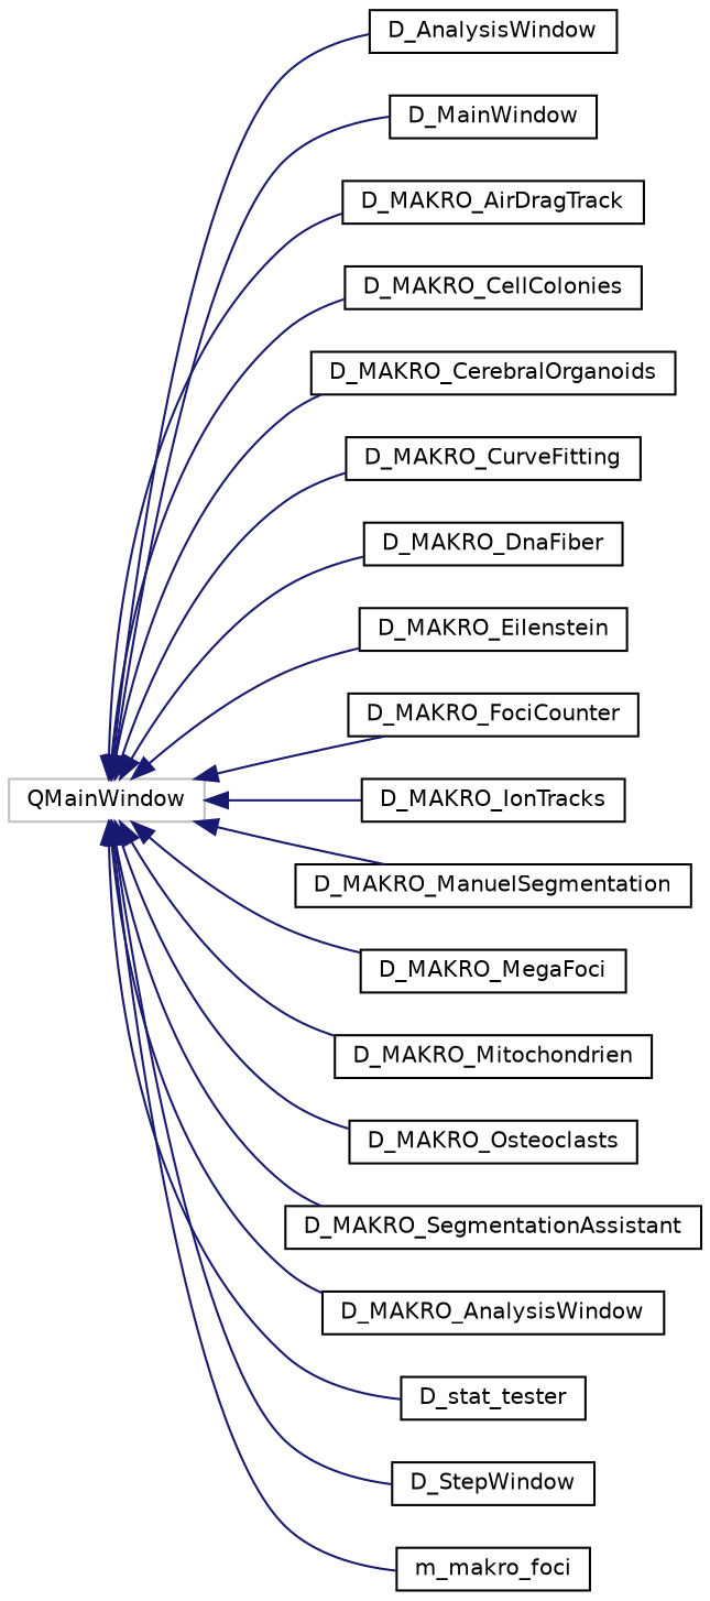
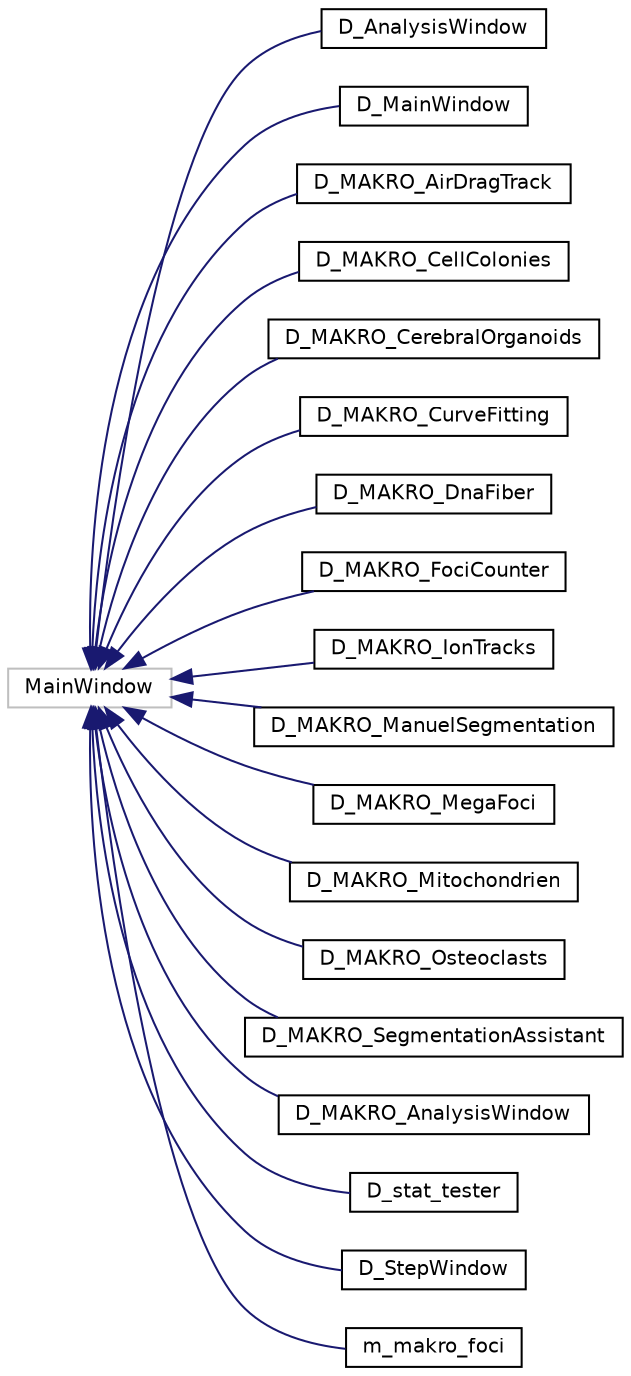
  digraph {
    rankdir=LR
    node [color=black fillcolor=white fontname=Helvetica fontsize=10 shape=record style=filled]
    edge [color=midnightblue dir=back fontname=Helvetica fontsize=10 labelfontname=Helvetica labelfontsize=10 style=solid]
-   n1 [color=grey75 height=0.2 label=QMainWindow width=0.4]
+   n1 [color=grey75 height=0.2 label=MainWindow width=0.4]
    n2 [height=0.2 label=D_AnalysisWindow width=0.4]
    n3 [height=0.2 label=D_MainWindow width=0.4]
    n4 [height=0.2 label=D_MAKRO_AirDragTrack width=0.4]
    n5 [height=0.2 label=D_MAKRO_CellColonies width=0.4]
    n6 [height=0.2 label=D_MAKRO_CerebralOrganoids width=0.4]
    n7 [height=0.2 label=D_MAKRO_CurveFitting width=0.4]
    n8 [height=0.2 label=D_MAKRO_DnaFiber width=0.4]
-   n9 [height=0.2 label=D_MAKRO_Eilenstein width=0.4]
    n10 [height=0.2 label=D_MAKRO_FociCounter width=0.4]
    n11 [height=0.2 label=D_MAKRO_IonTracks width=0.4]
    n12 [height=0.2 label=D_MAKRO_ManuelSegmentation width=0.4]
    n13 [height=0.2 label=D_MAKRO_MegaFoci width=0.4]
    n14 [height=0.2 label=D_MAKRO_Mitochondrien width=0.4]
    n15 [height=0.2 label=D_MAKRO_Osteoclasts width=0.4]
    n16 [height=0.2 label=D_MAKRO_SegmentationAssistant width=0.4]
    n17 [height=0.2 label=D_MAKRO_AnalysisWindow width=0.4]
    n18 [height=0.2 label=D_stat_tester width=0.4]
    n19 [height=0.2 label=D_StepWindow width=0.4]
    n20 [height=0.2 label=m_makro_foci width=0.4]
    n1 -> n2
    n1 -> n3
    n1 -> n4
    n1 -> n5
    n1 -> n6
    n1 -> n7
    n1 -> n8
-   n1 -> n9
    n1 -> n10
    n1 -> n11
    n1 -> n12
    n1 -> n13
    n1 -> n14
    n1 -> n15
    n1 -> n16
    n1 -> n17
    n1 -> n18
    n1 -> n19
    n1 -> n20
  }
